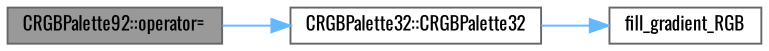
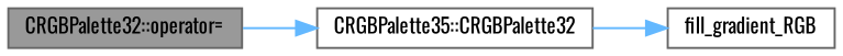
  digraph {
    fontname=Oswald
    rankdir=LR
    node [color=grey40 fillcolor=white fontname=Oswald fontsize=10 shape=box style=filled]
    edge [color=steelblue1 fontname=Oswald fontsize=10 labelfontname=Helvetica labelfontsize=10 style=solid]
-   n1 [color=gray40 fillcolor=grey60 fontcolor=black height=0.2 label="CRGBPalette92::operator=" width=0.4]
-   n2 [height=0.2 label="CRGBPalette32::CRGBPalette32" width=0.4]
+   n1 [color=gray40 fillcolor=grey60 fontcolor=black height=0.2 label="CRGBPalette32::operator=" width=0.4]
+   n2 [height=0.2 label="CRGBPalette35::CRGBPalette32" width=0.4]
    n3 [height=0.2 label=fill_gradient_RGB width=0.4]
    n1 -> n2
    n2 -> n3
  }
